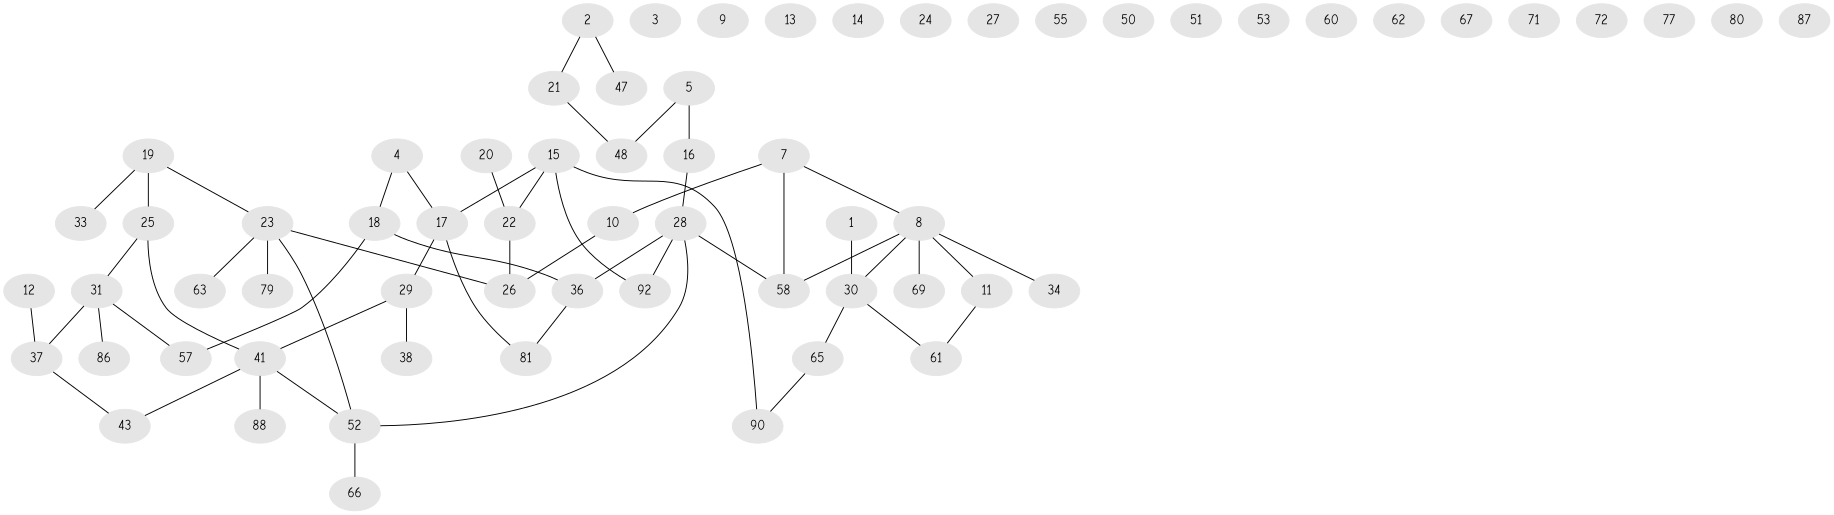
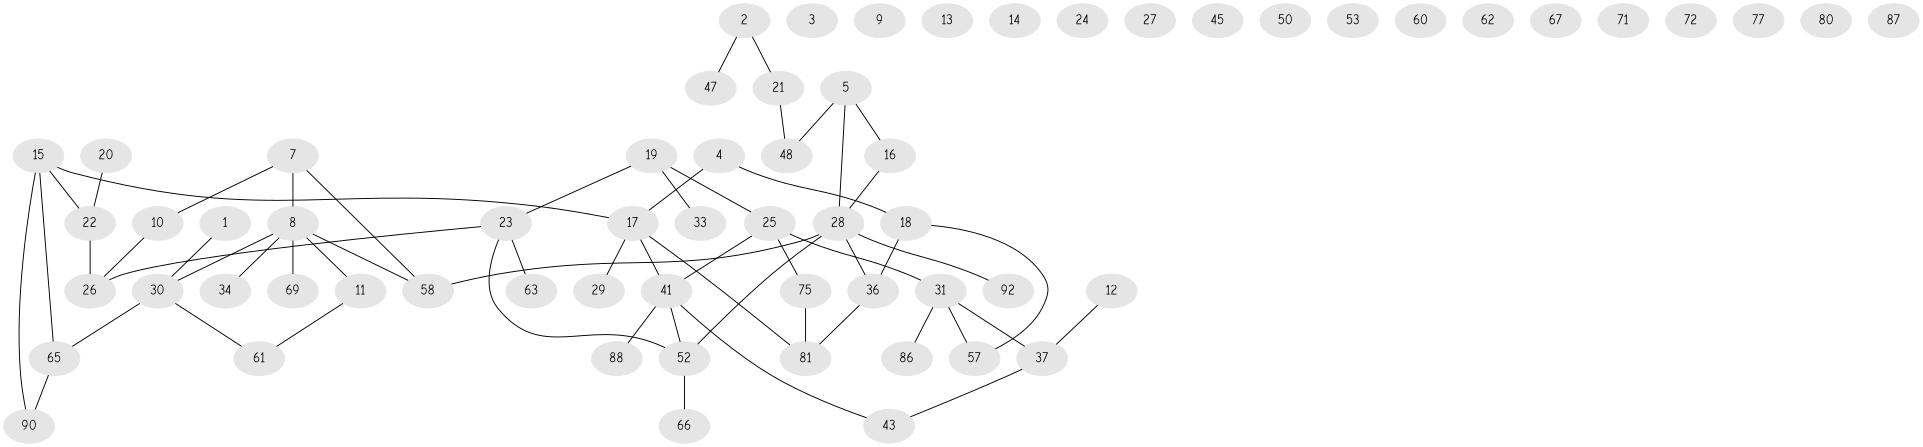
  graph {
    fontname="Comic Neue"
    node [color=gray90 fontname="Comic Neue" style=filled]
    edge [fontname="Comic Neue"]
    30 [super="+54"]
    65 [super="+91"]
    61
    1
    2 [super="+40"]
    21
    47
    48 [super="+55"]
    3 [super="+46"]
    17 [super="+49"]
    29 [super="+39"]
    81
    4
    18 [super="+42"]
    36 [super="+93"]
    57
    5 [super="+6"]
    16
    28 [super="+64"]
    58 [super="+82"]
    52 [super="+70"]
    92
    8 [super="+56"]
    11 [super="+78"]
    34
    69
    7
    10 [super="+94"]
    26 [super="+35"]
    9
    37 [super="+59"]
    43
    12
    13 [super="+85"]
    14
    15 [super="+68"]
    22 [super="+44"]
    90
    41 [super="+74"]
-   38
    19 [super="+73"]
    23 [super="+89"]
    25 [super="+76"]
    33
    63
-   79
    31 [super="+32"]
+   75 [super="+83"]
    20
    66 [super="+84"]
    24
    86
    88
    27
-   45 [label=55]
+   45
    50
-   51
    53
    60
    62
    67
    71
    72
    77
    80
    87
    30 -- 65
    30 -- 61
    65 -- 90
    1 -- 30
    2 -- 21
    2 -- 47
    21 -- 48
    17 -- 29
    17 -- 81
-   29 -- 41
-   29 -- 38
+   17 -- 41
    4 -- 17
    4 -- 18
    18 -- 36 [weight=2]
    18 -- 57
    36 -- 81
    5 -- 48
    5 -- 16
+   5 -- 28
    16 -- 28
    28 -- 36
    28 -- 58
    28 -- 52
    28 -- 92 [weight=2]
    52 -- 66
    8 -- 30
    8 -- 58
    8 -- 11
    8 -- 34
    8 -- 69
    11 -- 61
    7 -- 58
    7 -- 8
    7 -- 10
    10 -- 26
    37 -- 43
    12 -- 37
-   15 -- 92
+   15 -- 65
    15 -- 17
    15 -- 22
    15 -- 90
    22 -- 26
    41 -- 52
    41 -- 43
    41 -- 88
    19 -- 23
    19 -- 25
    19 -- 33
    23 -- 52
    23 -- 26
    23 -- 63
-   23 -- 79
    25 -- 41
    25 -- 31
+   25 -- 75
    31 -- 57
    31 -- 37
    31 -- 86
+   75 -- 81
    20 -- 22
  }
